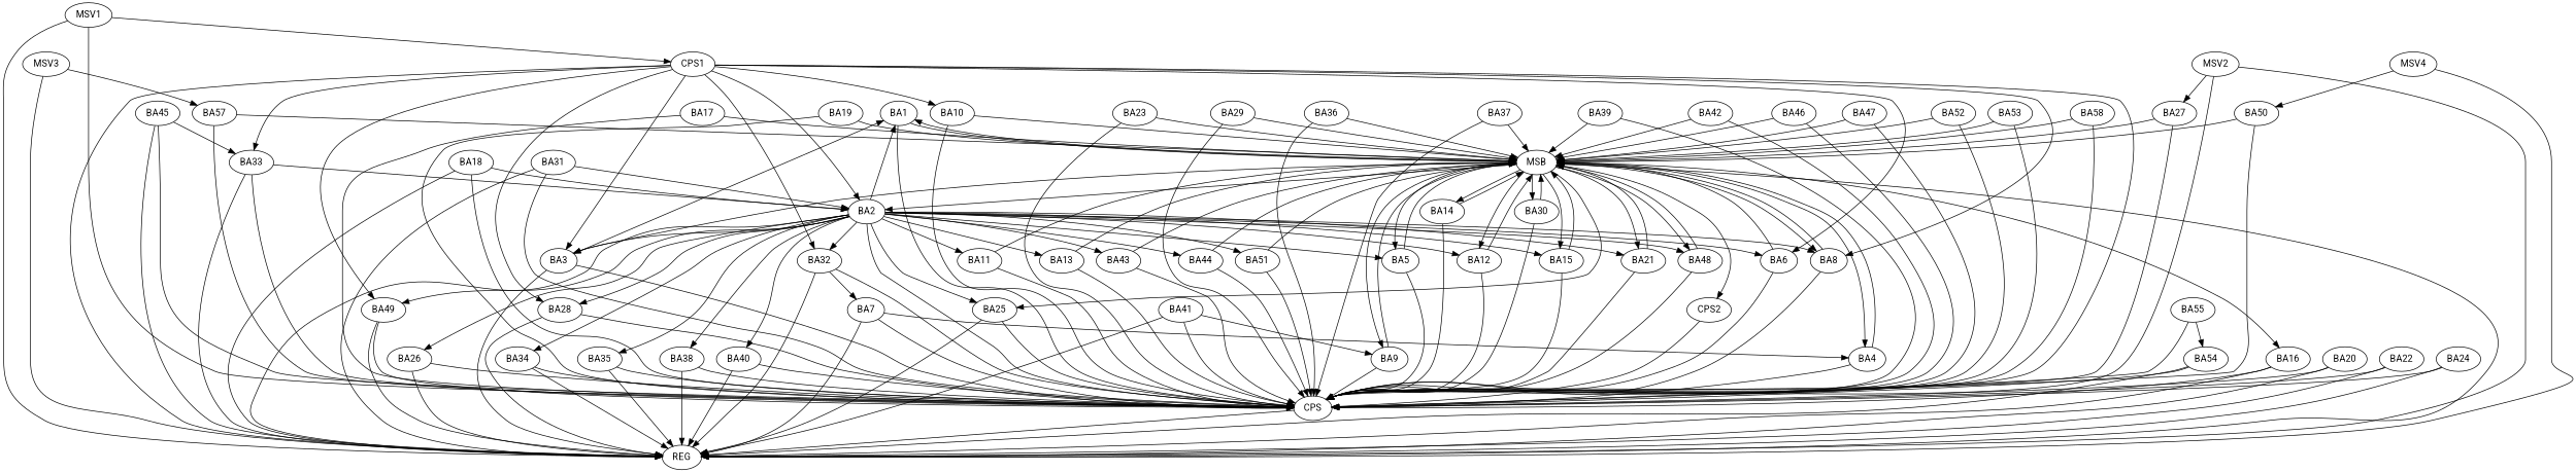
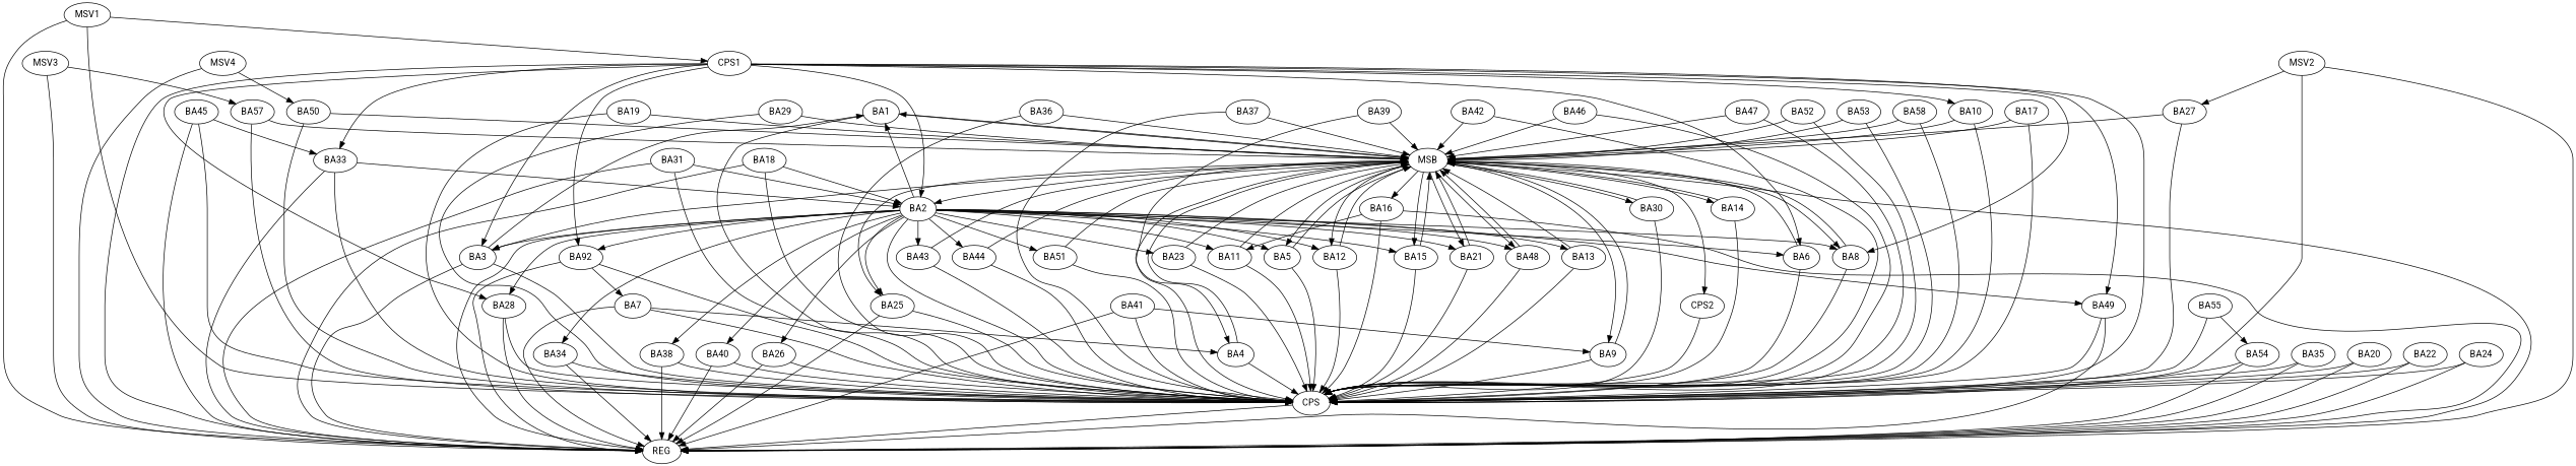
  strict digraph {
    fontname=Roboto
    node [fontname=Roboto]
    edge [fontname=Roboto]
    n1 [label=BA1]
    n2 [label=MSB]
    n3 [label=CPS]
    n4 [label=BA2]
    n5 [label=BA3]
    n6 [label=BA5]
    n7 [label=BA8]
    n8 [label=BA12]
    n9 [label=BA15]
    n10 [label=BA21]
    n11 [label=BA25]
    n12 [label=BA48]
    n13 [label=REG]
    n14 [label=BA4]
    n15 [label=BA9]
    n16 [label=BA14]
    n17 [label=BA16]
    n18 [label=BA30]
    n19 [label=CPS2]
    n20 [label=BA6]
    n21 [label=BA11]
    n22 [label=BA13]
    n23 [label=BA26]
    n24 [label=BA28]
-   n25 [label=BA32]
+   n25 [label=BA92]
    n26 [label=BA34]
    n27 [label=BA35]
    n28 [label=BA38]
    n29 [label=BA40]
    n30 [label=BA43]
    n31 [label=BA44]
    n32 [label=BA49]
    n33 [label=BA51]
    n34 [label=BA7]
    n35 [label=BA10]
    n36 [label=BA17]
    n37 [label=BA18]
    n38 [label=BA19]
    n39 [label=BA20]
    n40 [label=BA22]
    n41 [label=BA23]
    n42 [label=BA24]
    n43 [label=BA27]
    n44 [label=BA29]
    n45 [label=BA31]
    n46 [label=BA33]
    n47 [label=BA36]
    n48 [label=BA37]
    n49 [label=BA39]
    n50 [label=BA41]
    n51 [label=BA42]
    n52 [label=BA45]
    n53 [label=BA46]
    n54 [label=BA47]
    n55 [label=BA50]
    n56 [label=BA52]
    n57 [label=BA53]
    n58 [label=BA54]
    n59 [label=BA55]
    n60 [label=BA58]
    n61 [label=BA57]
    n62 [label=CPS1]
    n63 [label=MSV1]
    n64 [label=MSV2]
    n65 [label=MSV3]
    n66 [label=MSV4]
    n1 -> n2
    n1 -> n3
    n2 -> n1
    n2 -> n4
    n2 -> n5
    n2 -> n6
    n2 -> n7
    n2 -> n8
    n2 -> n9
    n2 -> n10
    n2 -> n11
    n2 -> n12
    n2 -> n13
    n2 -> n14
    n2 -> n15
    n2 -> n16
    n2 -> n17
    n2 -> n18
    n2 -> n19
    n3 -> n13
    n4 -> n1
    n4 -> n3
    n4 -> n5
    n4 -> n6
    n4 -> n7
    n4 -> n8
    n4 -> n9
    n4 -> n10
    n4 -> n11
    n4 -> n12
    n4 -> n13
    n4 -> n20
    n4 -> n21
    n4 -> n22
    n4 -> n23
    n4 -> n24
    n4 -> n25
    n4 -> n26
-   n4 -> n27
+   n4 -> n41
    n4 -> n28
    n4 -> n29
    n4 -> n30
    n4 -> n31
    n4 -> n32
    n4 -> n33
    n5 -> n1
    n5 -> n3
    n5 -> n13
    n6 -> n2
    n6 -> n3
    n7 -> n2
    n7 -> n3
    n8 -> n2
    n8 -> n3
    n9 -> n2
    n9 -> n3
    n10 -> n2
    n10 -> n3
    n11 -> n3
    n11 -> n13
    n12 -> n2
    n12 -> n3
    n14 -> n2
    n14 -> n3
    n15 -> n2
    n15 -> n3
    n16 -> n2
    n16 -> n3
    n17 -> n3
    n17 -> n13
+   n17 -> n21
    n18 -> n2
    n18 -> n3
    n19 -> n3
    n20 -> n2
    n20 -> n3
    n21 -> n2
    n21 -> n3
    n22 -> n2
    n22 -> n3
    n23 -> n3
    n23 -> n13
    n24 -> n3
    n24 -> n13
    n25 -> n3
    n25 -> n13
    n25 -> n34
    n26 -> n3
    n26 -> n13
    n27 -> n3
    n27 -> n13
    n28 -> n3
    n28 -> n13
    n29 -> n3
    n29 -> n13
    n30 -> n2
    n30 -> n3
    n31 -> n2
    n31 -> n3
    n32 -> n3
    n32 -> n13
    n33 -> n2
    n33 -> n3
    n34 -> n3
    n34 -> n13
    n34 -> n14
    n35 -> n2
    n35 -> n3
    n36 -> n2
    n36 -> n3
    n37 -> n3
    n37 -> n4
    n37 -> n13
    n38 -> n2
    n38 -> n3
    n39 -> n3
    n39 -> n13
    n40 -> n3
    n40 -> n13
    n41 -> n2
    n41 -> n3
    n42 -> n3
    n42 -> n13
    n43 -> n2
    n43 -> n3
    n44 -> n2
    n44 -> n3
    n45 -> n3
    n45 -> n4
    n45 -> n13
    n46 -> n3
    n46 -> n4
    n46 -> n13
    n47 -> n2
    n47 -> n3
    n48 -> n2
    n48 -> n3
    n49 -> n2
    n49 -> n3
    n50 -> n3
    n50 -> n13
    n50 -> n15
    n51 -> n2
    n51 -> n3
    n52 -> n3
    n52 -> n13
    n52 -> n46
    n53 -> n2
    n53 -> n3
    n54 -> n2
    n54 -> n3
    n55 -> n2
    n55 -> n3
    n56 -> n2
    n56 -> n3
    n57 -> n2
    n57 -> n3
    n58 -> n3
    n58 -> n13
    n59 -> n3
    n59 -> n58
    n60 -> n2
    n60 -> n3
    n61 -> n2
    n61 -> n3
    n62 -> n3
    n62 -> n4
    n62 -> n5
    n62 -> n7
    n62 -> n13
    n62 -> n20
    n62 -> n24
    n62 -> n25
    n62 -> n32
    n62 -> n35
    n62 -> n46
    n63 -> n3
    n63 -> n13
    n63 -> n62
    n64 -> n3
    n64 -> n13
    n64 -> n43
    n65 -> n13
    n65 -> n61
    n66 -> n13
    n66 -> n55
  }
